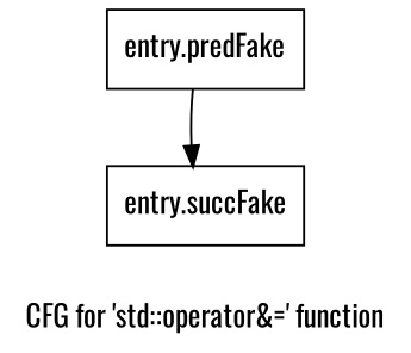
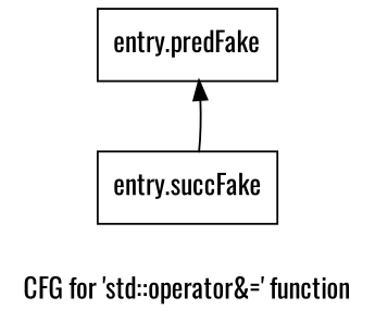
  digraph {
    label="CFG for 'std::operator&=' function"
    fontname=Oswald
    node [shape=record fontname=Oswald]
    n1 [label="{entry.predFake}"]
    n2 [filename="/home/omerfaruk/tools/Xilinx/Vitis_HLS/2023.2/tps/lnx64/gcc-8.3.0/lib/gcc/x86_64-pc-linux-gnu/8.3.0/../../../../include/c++/8.3.0/bits/ios_base.h" label="{entry.succFake}" linenumber=104]
-   n1 -> n2 [execusionnum=3 filename="/home/omerfaruk/tools/Xilinx/Vitis_HLS/2023.2/tps/lnx64/gcc-8.3.0/lib/gcc/x86_64-pc-linux-gnu/8.3.0/../../../../include/c++/8.3.0/bits/ios_base.h" fontname=Oswald]
+   n2 -> n1 [execusionnum=3 filename="/home/omerfaruk/tools/Xilinx/Vitis_HLS/2023.2/tps/lnx64/gcc-8.3.0/lib/gcc/x86_64-pc-linux-gnu/8.3.0/../../../../include/c++/8.3.0/bits/ios_base.h" fontname=Oswald]
  }
